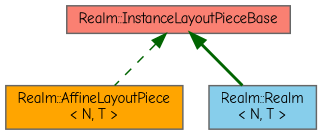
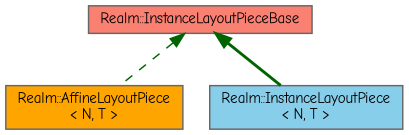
  digraph {
    fontname="Comic Neue"
    node [color=gray40 fontname="Comic Neue" fontsize=10 shape=box style=filled]
    edge [color=darkgreen dir=back fontname="Comic Neue" fontsize=10 labelfontname=Helvetica labelfontsize=10]
    n1 [fillcolor=orange fontcolor=black height=0.2 label="Realm::AffineLayoutPiece\l\< N, T \>" width=0.4]
-   n2 [fillcolor=skyblue height=0.2 label="Realm::Realm\l\< N, T \>" width=0.4]
+   n2 [fillcolor=skyblue height=0.2 label="Realm::InstanceLayoutPiece\l\< N, T \>" width=0.4]
    n3 [fillcolor=salmon height=0.2 label="Realm::InstanceLayoutPieceBase" width=0.4]
    n3 -> n1 [style=dashed]
    n3 -> n2 [style=bold]
  }
